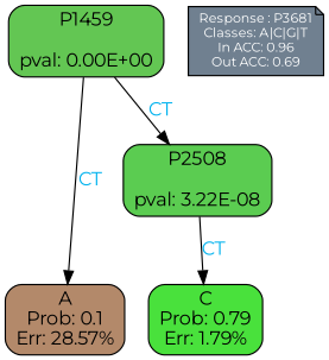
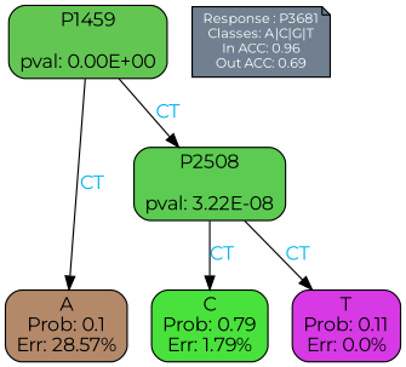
  digraph {
    fontname=Montserrat
    ranksep=equally
    splines=polylines
    node [color=black fontname=Montserrat shape=box style="filled, rounded"]
    edge [fontcolor=deepskyblue2 fontname=Montserrat]
    n1 [fillcolor="#49e13c" label="C\nProb: 0.79\nErr: 1.79%"]
+   n2 [fillcolor="#d739e5" label="T\nProb: 0.11\nErr: 0.0%"]
    n3 [fillcolor="#b3896a" label="A\nProb: 0.1\nErr: 28.57%"]
    n4 [align=left fillcolor=slategray fontcolor=white fontsize=10 label="Response : P3681\nClasses: A|C|G|T\nIn ACC: 0.96\nOut ACC: 0.69\n" shape=note style=filled]
    n5 [fillcolor="#63c653" label="P1459\n\npval: 0.00E+00"]
    n6 [fillcolor="#5bcc51" label="P2508\n\npval: 3.22E-08"]
    subgraph sub_1 {
      rank=same
      n1
+     n2
      n3
    }
    subgraph sub_2 {
      rank=same
      n4
      n5
    }
    n5 -> n3 [label=CT]
    n5 -> n6 [label=CT]
    n6 -> n1 [label=CT]
+   n6 -> n2 [label=CT]
  }
